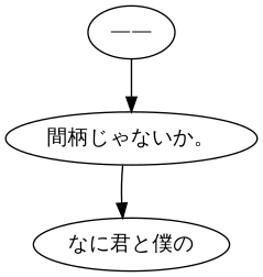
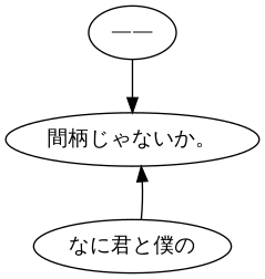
  digraph {
    n1 [label="——"]
    n2 [label="間柄じゃないか。"]
    n3 [label="なに君と僕の"]
    n1 -> n2
-   n2 -> n3
+   n3 -> n2
  }
